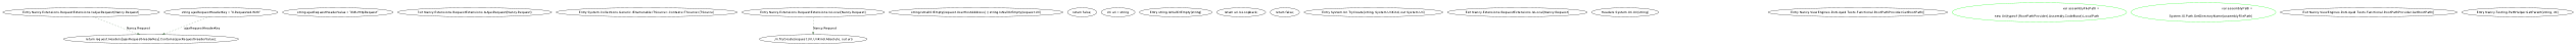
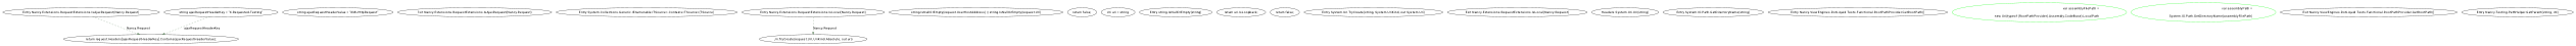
  digraph {
    fontname=Roboto
    node [cluster="Nancy.Extensions.RequestExtensions.IsLocal(Nancy.Request)" fontname=Roboto span="0-0"]
    edge [color=darkseagreen4 fontname=Roboto style=dashed]
    n1 [cluster="Nancy.Extensions.RequestExtensions.IsAjaxRequest(Nancy.Request)" label="Entry Nancy.Extensions.RequestExtensions.IsAjaxRequest(Nancy.Request)" span="15-15"]
    n2 [cluster="Nancy.Extensions.RequestExtensions.IsAjaxRequest(Nancy.Request)" label="return request.Headers[ajaxRequestHeaderKey].Contains(ajaxRequestHeaderValue);" span="20-20"]
-   n3 [cluster="Nancy.Extensions.RequestExtensions.IsAjaxRequest(Nancy.Request)" label="string ajaxRequestHeaderKey = ''X-Requested-With''" span="17-17"]
+   n3 [cluster="Nancy.Extensions.RequestExtensions.IsAjaxRequest(Nancy.Request)" label="string ajaxRequestHeaderKey = ''X-Requested-Testing''" span="17-17"]
    n4 [cluster="Nancy.Extensions.RequestExtensions.IsAjaxRequest(Nancy.Request)" label="string ajaxRequestHeaderValue = ''XMLHttpRequest''" span="18-18"]
    n5 [cluster="Nancy.Extensions.RequestExtensions.IsAjaxRequest(Nancy.Request)" label="Exit Nancy.Extensions.RequestExtensions.IsAjaxRequest(Nancy.Request)" span="15-15"]
    n6 [cluster="System.Collections.Generic.IEnumerable<TSource>.Contains<TSource>(TSource)" label="Entry System.Collections.Generic.IEnumerable<TSource>.Contains<TSource>(TSource)"]
    n7 [label="Entry Nancy.Extensions.RequestExtensions.IsLocal(Nancy.Request)" span="27-27"]
    n8 [label="Uri.TryCreate(request.Url, UriKind.Absolute, out uri)" span="35-35"]
    n9 [label="string.IsNullOrEmpty(request.UserHostAddress) || string.IsNullOrEmpty(request.Url)" span="29-29"]
    n10 [label="return false;" span="31-31"]
    n11 [label="Uri uri = string" span="34-34"]
    n12 [cluster="string.IsNullOrEmpty(string)" label="Entry string.IsNullOrEmpty(string)"]
    n13 [label="return uri.IsLoopback;" span="37-37"]
    n14 [label="return false;" span="42-42"]
    n15 [cluster="System.Uri.TryCreate(string, System.UriKind, out System.Uri)" label="Entry System.Uri.TryCreate(string, System.UriKind, out System.Uri)"]
    n16 [label="Exit Nancy.Extensions.RequestExtensions.IsLocal(Nancy.Request)" span="27-27"]
    n17 [cluster="System.Uri.Uri(string)" file="RootPathProvider.cs" label="Headers System.Uri.Uri(string)"]
+   n18 [cluster="System.IO.Path.GetDirectoryName(string)" file="RootPathProvider.cs" label="Entry System.IO.Path.GetDirectoryName(string)"]
    n19 [cluster="Nancy.ViewEngines.DotLiquid.Tests.Functional.RootPathProvider.GetRootPath()" file="RootPathProvider.cs" label="Entry Nancy.ViewEngines.DotLiquid.Tests.Functional.RootPathProvider.GetRootPath()" span="10-10"]
    n20 [cluster="Nancy.ViewEngines.DotLiquid.Tests.Functional.RootPathProvider.GetRootPath()" color=green community=0 file="RootPathProvider.cs" label="var assemblyFilePath =\r\n                new Uri(typeof (RootPathProvider).Assembly.CodeBase).LocalPath" prediction=0 span="13-14"]
    n21 [cluster="Nancy.ViewEngines.DotLiquid.Tests.Functional.RootPathProvider.GetRootPath()" color=green community=0 file="RootPathProvider.cs" label="var assemblyPath =\r\n                System.IO.Path.GetDirectoryName(assemblyFilePath)" prediction=1 span="16-17"]
    n22 [cluster="Nancy.ViewEngines.DotLiquid.Tests.Functional.RootPathProvider.GetRootPath()" file="RootPathProvider.cs" label="Exit Nancy.ViewEngines.DotLiquid.Tests.Functional.RootPathProvider.GetRootPath()" span="10-10"]
    n23 [cluster="Nancy.Testing.PathHelper.GetParent(string, int)" file="RootPathProvider.cs" label="Entry Nancy.Testing.PathHelper.GetParent(string, int)" span="14-14"]
    n1 -> n2 [label="Nancy.Request"]
    n3 -> n2 [label=ajaxRequestHeaderKey]
    n7 -> n8 [label="Nancy.Request"]
  }
